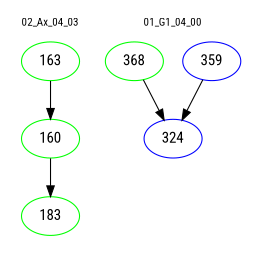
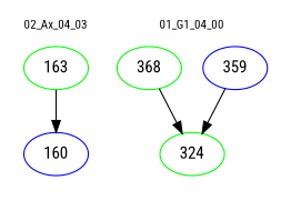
  digraph {
    fontname="Roboto Condensed"
    node [color=green fontname="Roboto Condensed"]
    edge [color=black fontname="Roboto Condensed"]
    n1 [label=163]
-   n2 [label=160]
-   n3 [label=183]
+   n2 [color=blue label=160]
    n4 [color=blue label=359]
-   n5 [color=blue label=324]
+   n5 [label=324]
    n6 [label=368]
    subgraph cluster_1 {
      color=white
      fontsize=10
      label="02_Ax_04_03"
      n1
      n2
-     n3
    }
    subgraph cluster_2 {
      color=white
      fontsize=10
      label="01_G1_04_00"
      n4
      n5
      n6
    }
    n1 -> n2
-   n2 -> n3
    n4 -> n5
    n6 -> n5
  }
